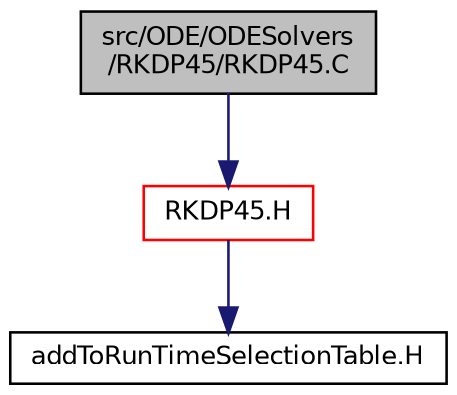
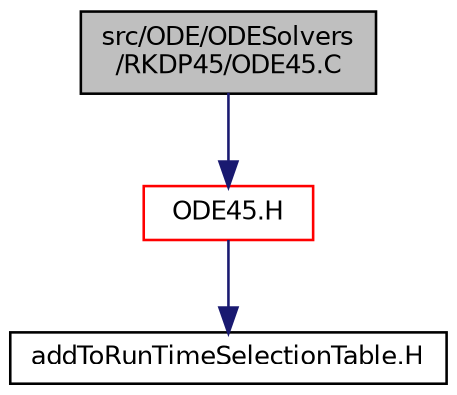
  digraph {
    node [color=black fontname=Helvetica fontsize=10 shape=record]
    edge [color=midnightblue fontname=Helvetica fontsize=10 labelfontname=Helvetica labelfontsize=10 style=solid]
-   n1 [fillcolor=grey75 fontcolor=black height=0.2 label="src/ODE/ODESolvers\l/RKDP45/RKDP45.C" style=filled width=0.4]
-   n2 [color=red height=0.2 label="RKDP45.H" width=0.4]
+   n1 [fillcolor=grey75 fontcolor=black height=0.2 label="src/ODE/ODESolvers\l/RKDP45/ODE45.C" style=filled width=0.4]
+   n2 [color=red height=0.2 label="ODE45.H" width=0.4]
    n3 [height=0.2 label="addToRunTimeSelectionTable.H" width=0.4]
    n1 -> n2
    n2 -> n3
  }
